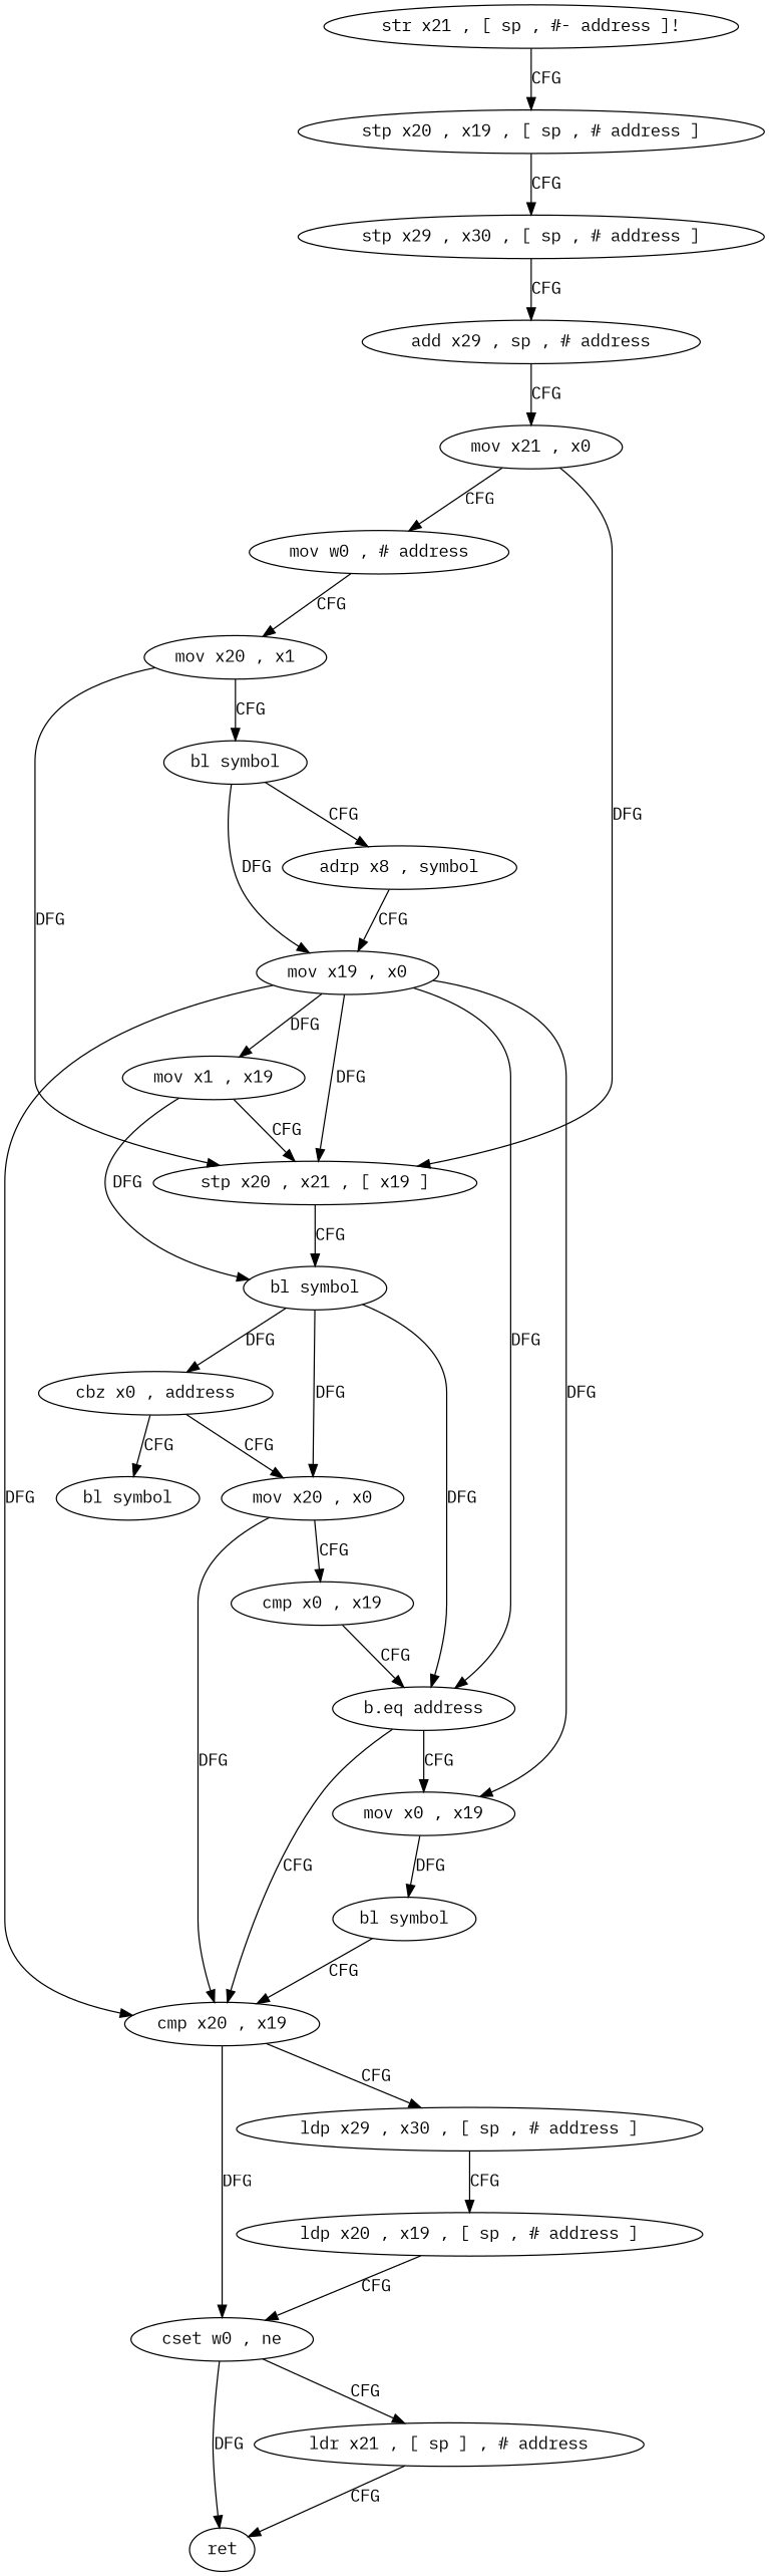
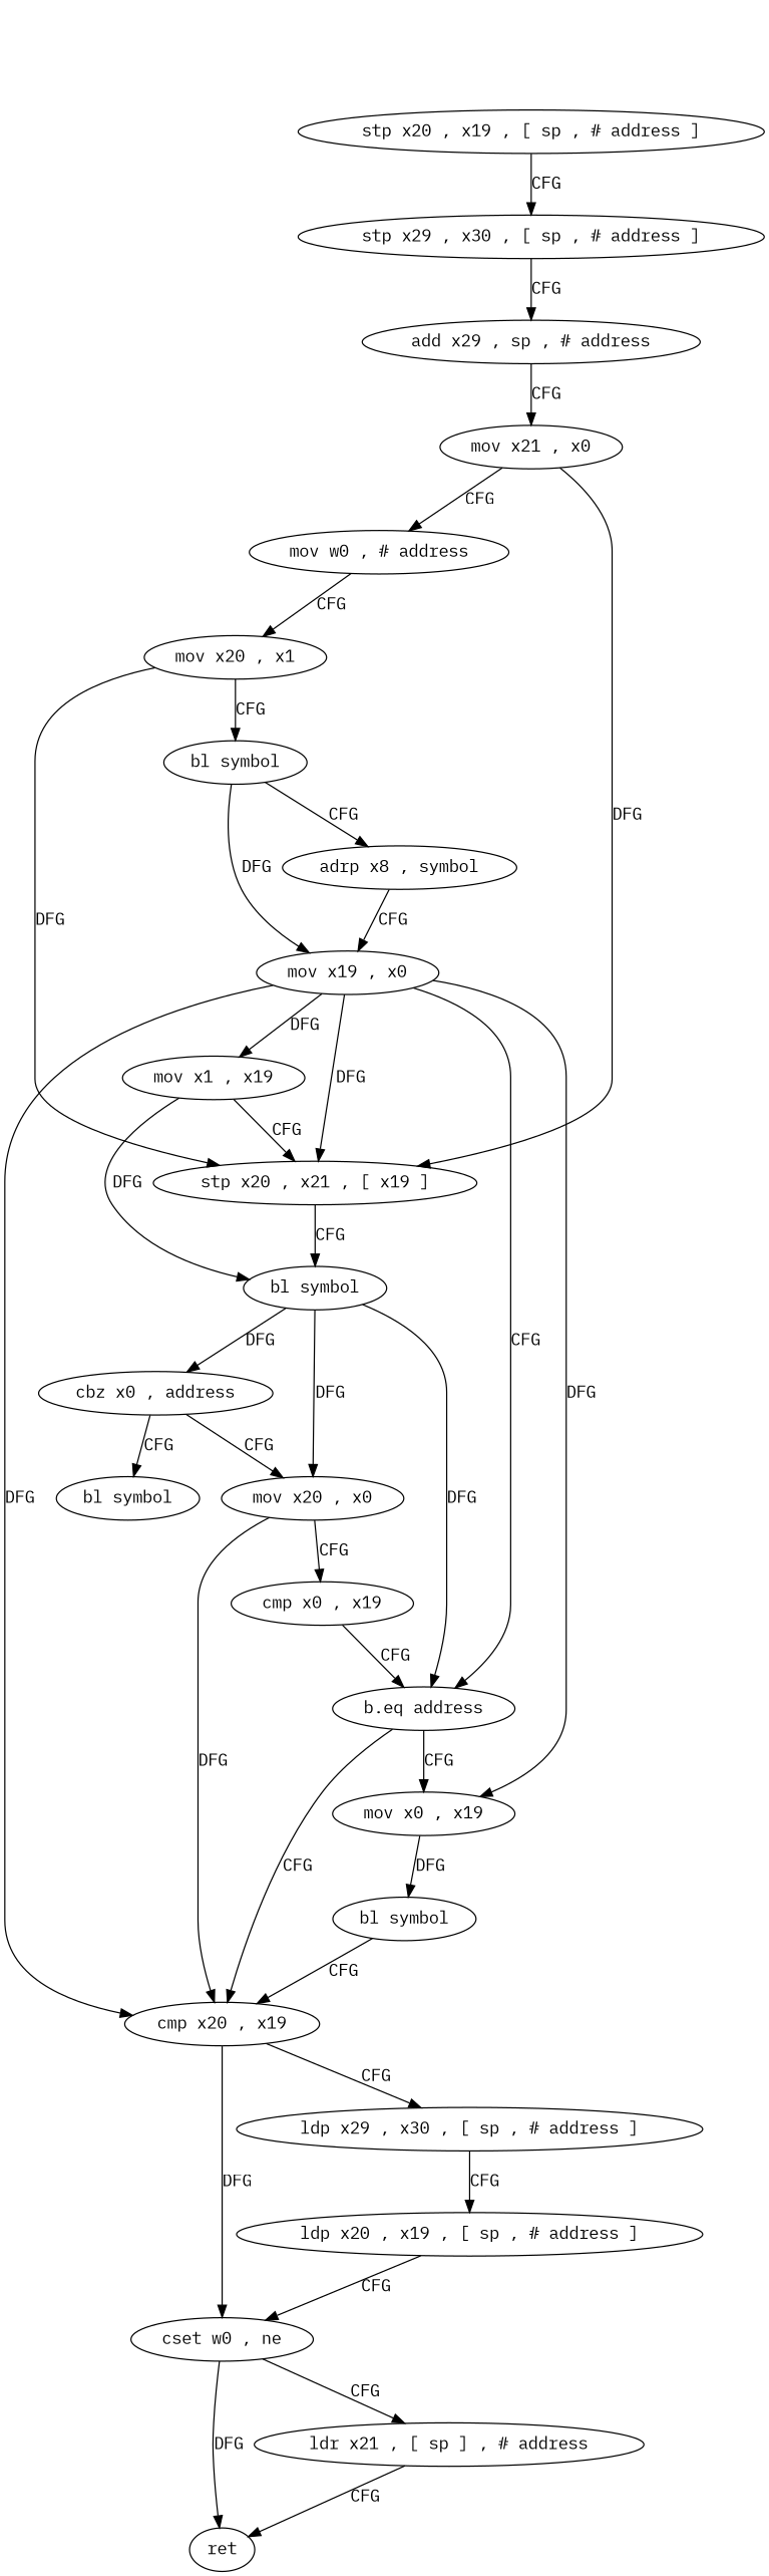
  digraph {
    fontname="IBM Plex Mono"
    node [fontname="IBM Plex Mono"]
    edge [fontname="IBM Plex Mono"]
-   n1 [label="str x21 , [ sp , #- address ]!"]
    n2 [label="stp x20 , x19 , [ sp , # address ]"]
    n3 [label="stp x29 , x30 , [ sp , # address ]"]
    n4 [label="add x29 , sp , # address"]
    n5 [label="mov x21 , x0"]
    n6 [label="mov w0 , # address"]
    n7 [label="stp x20 , x21 , [ x19 ]"]
    n8 [label="mov x20 , x1"]
    n9 [label="bl symbol"]
    n10 [label="bl symbol"]
    n11 [label="adrp x8 , symbol"]
    n12 [label="mov x19 , x0"]
    n13 [label="mov x1 , x19"]
    n14 [label="b.eq address"]
    n15 [label="cmp x20 , x19"]
    n16 [label="mov x0 , x19"]
    n17 [label="ldp x29 , x30 , [ sp , # address ]"]
    n18 [label="cset w0 , ne"]
    n19 [label="bl symbol"]
    n20 [label="cbz x0 , address"]
    n21 [label="mov x20 , x0"]
    n22 [label="bl symbol"]
    n23 [label="cmp x0 , x19"]
    n24 [label="ldp x20 , x19 , [ sp , # address ]"]
    n25 [label="ldr x21 , [ sp ] , # address"]
    n26 [label=ret]
-   n1 -> n2 [label=CFG]
    n2 -> n3 [label=CFG]
    n3 -> n4 [label=CFG]
    n4 -> n5 [label=CFG]
    n5 -> n6 [label=CFG]
    n5 -> n7 [label=DFG]
    n6 -> n8 [label=CFG]
    n7 -> n9 [label=CFG]
    n8 -> n7 [label=DFG]
    n8 -> n10 [label=CFG]
    n9 -> n14 [label=DFG]
    n9 -> n20 [label=DFG]
    n9 -> n21 [label=DFG]
    n10 -> n11 [label=CFG]
    n10 -> n12 [label=DFG]
    n11 -> n12 [label=CFG]
    n12 -> n7 [label=DFG]
    n12 -> n13 [label=DFG]
-   n12 -> n14 [label=DFG]
+   n12 -> n14 [label=CFG]
    n12 -> n15 [label=DFG]
    n12 -> n16 [label=DFG]
    n13 -> n7 [label=CFG]
    n13 -> n9 [label=DFG]
    n14 -> n15 [label=CFG]
    n14 -> n16 [label=CFG]
    n15 -> n17 [label=CFG]
    n15 -> n18 [label=DFG]
    n16 -> n19 [label=DFG]
    n17 -> n24 [label=CFG]
    n18 -> n25 [label=CFG]
    n18 -> n26 [label=DFG]
    n19 -> n15 [label=CFG]
    n20 -> n21 [label=CFG]
    n20 -> n22 [label=CFG]
    n21 -> n15 [label=DFG]
    n21 -> n23 [label=CFG]
    n23 -> n14 [label=CFG]
    n24 -> n18 [label=CFG]
    n25 -> n26 [label=CFG]
  }
